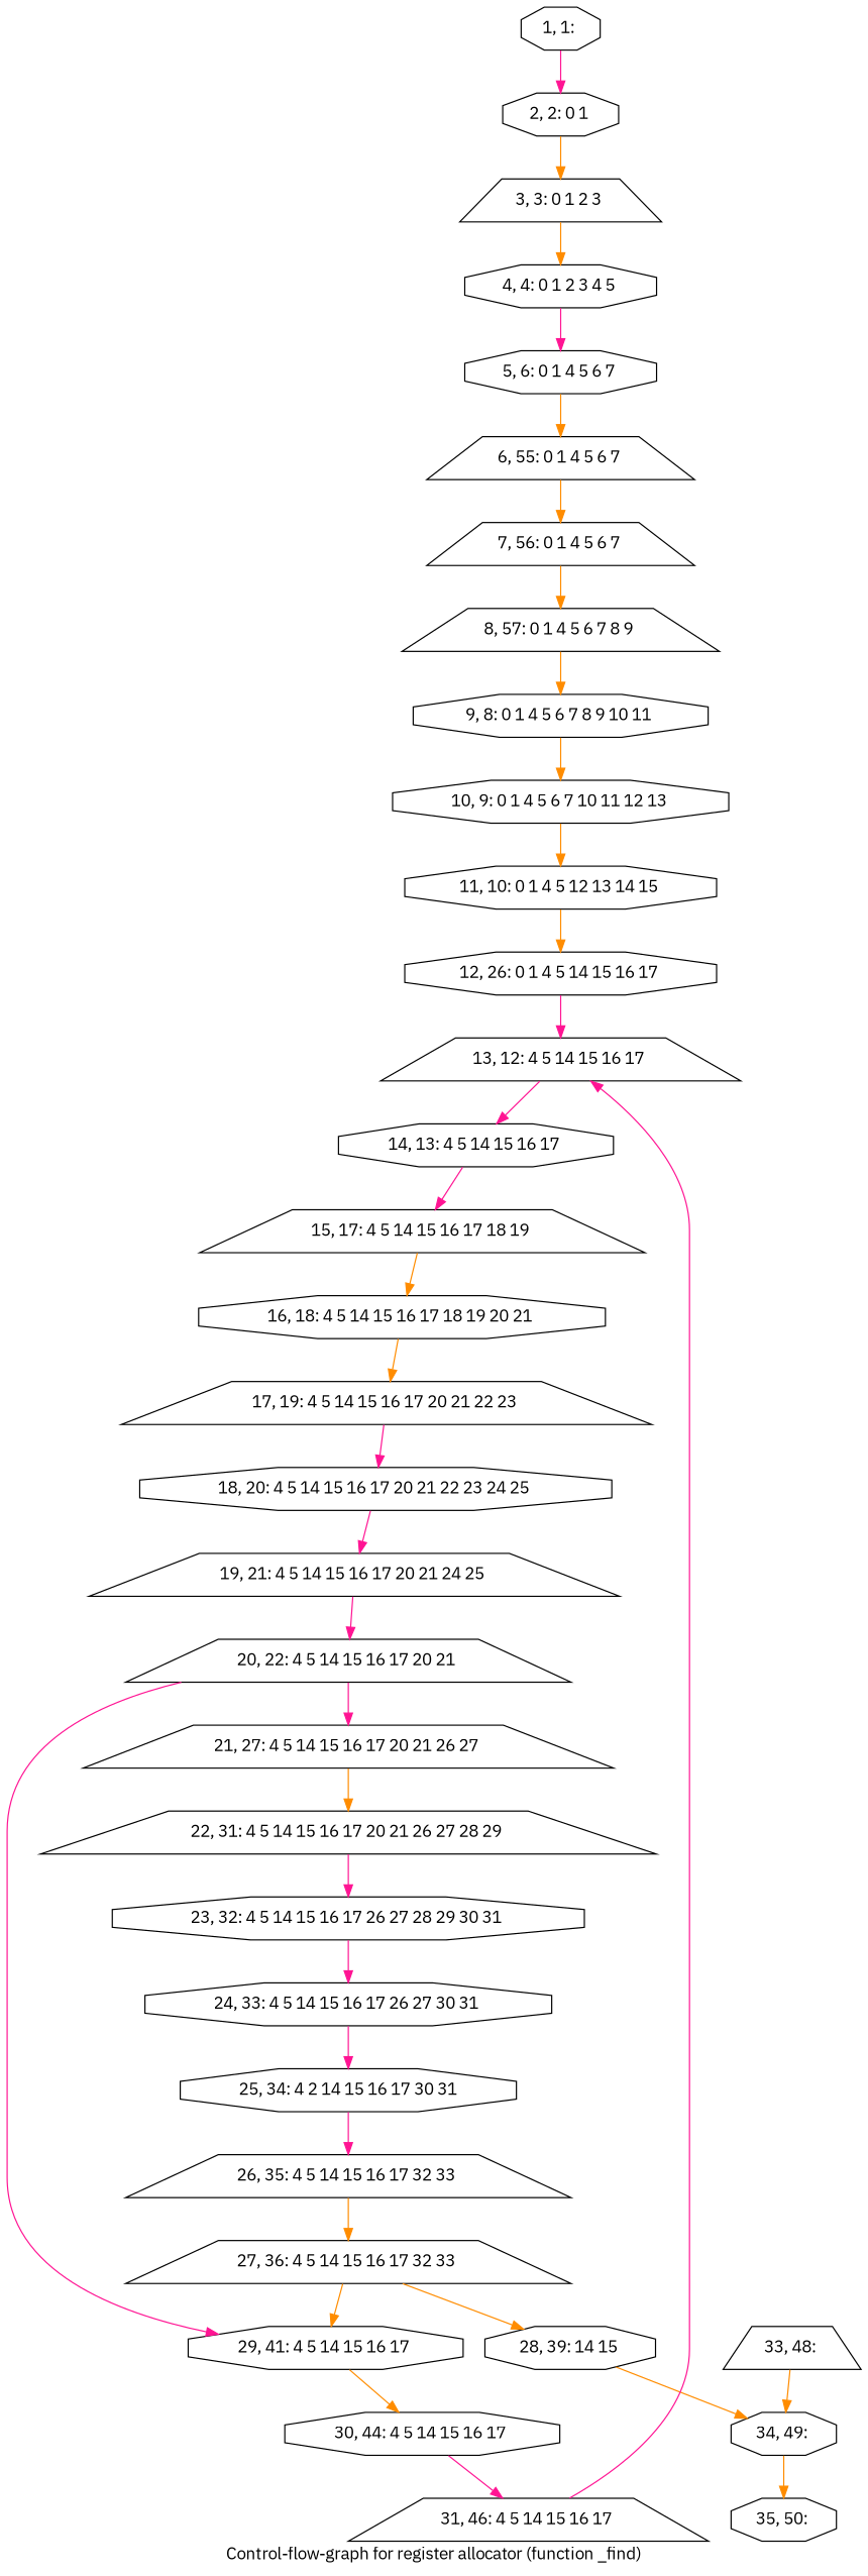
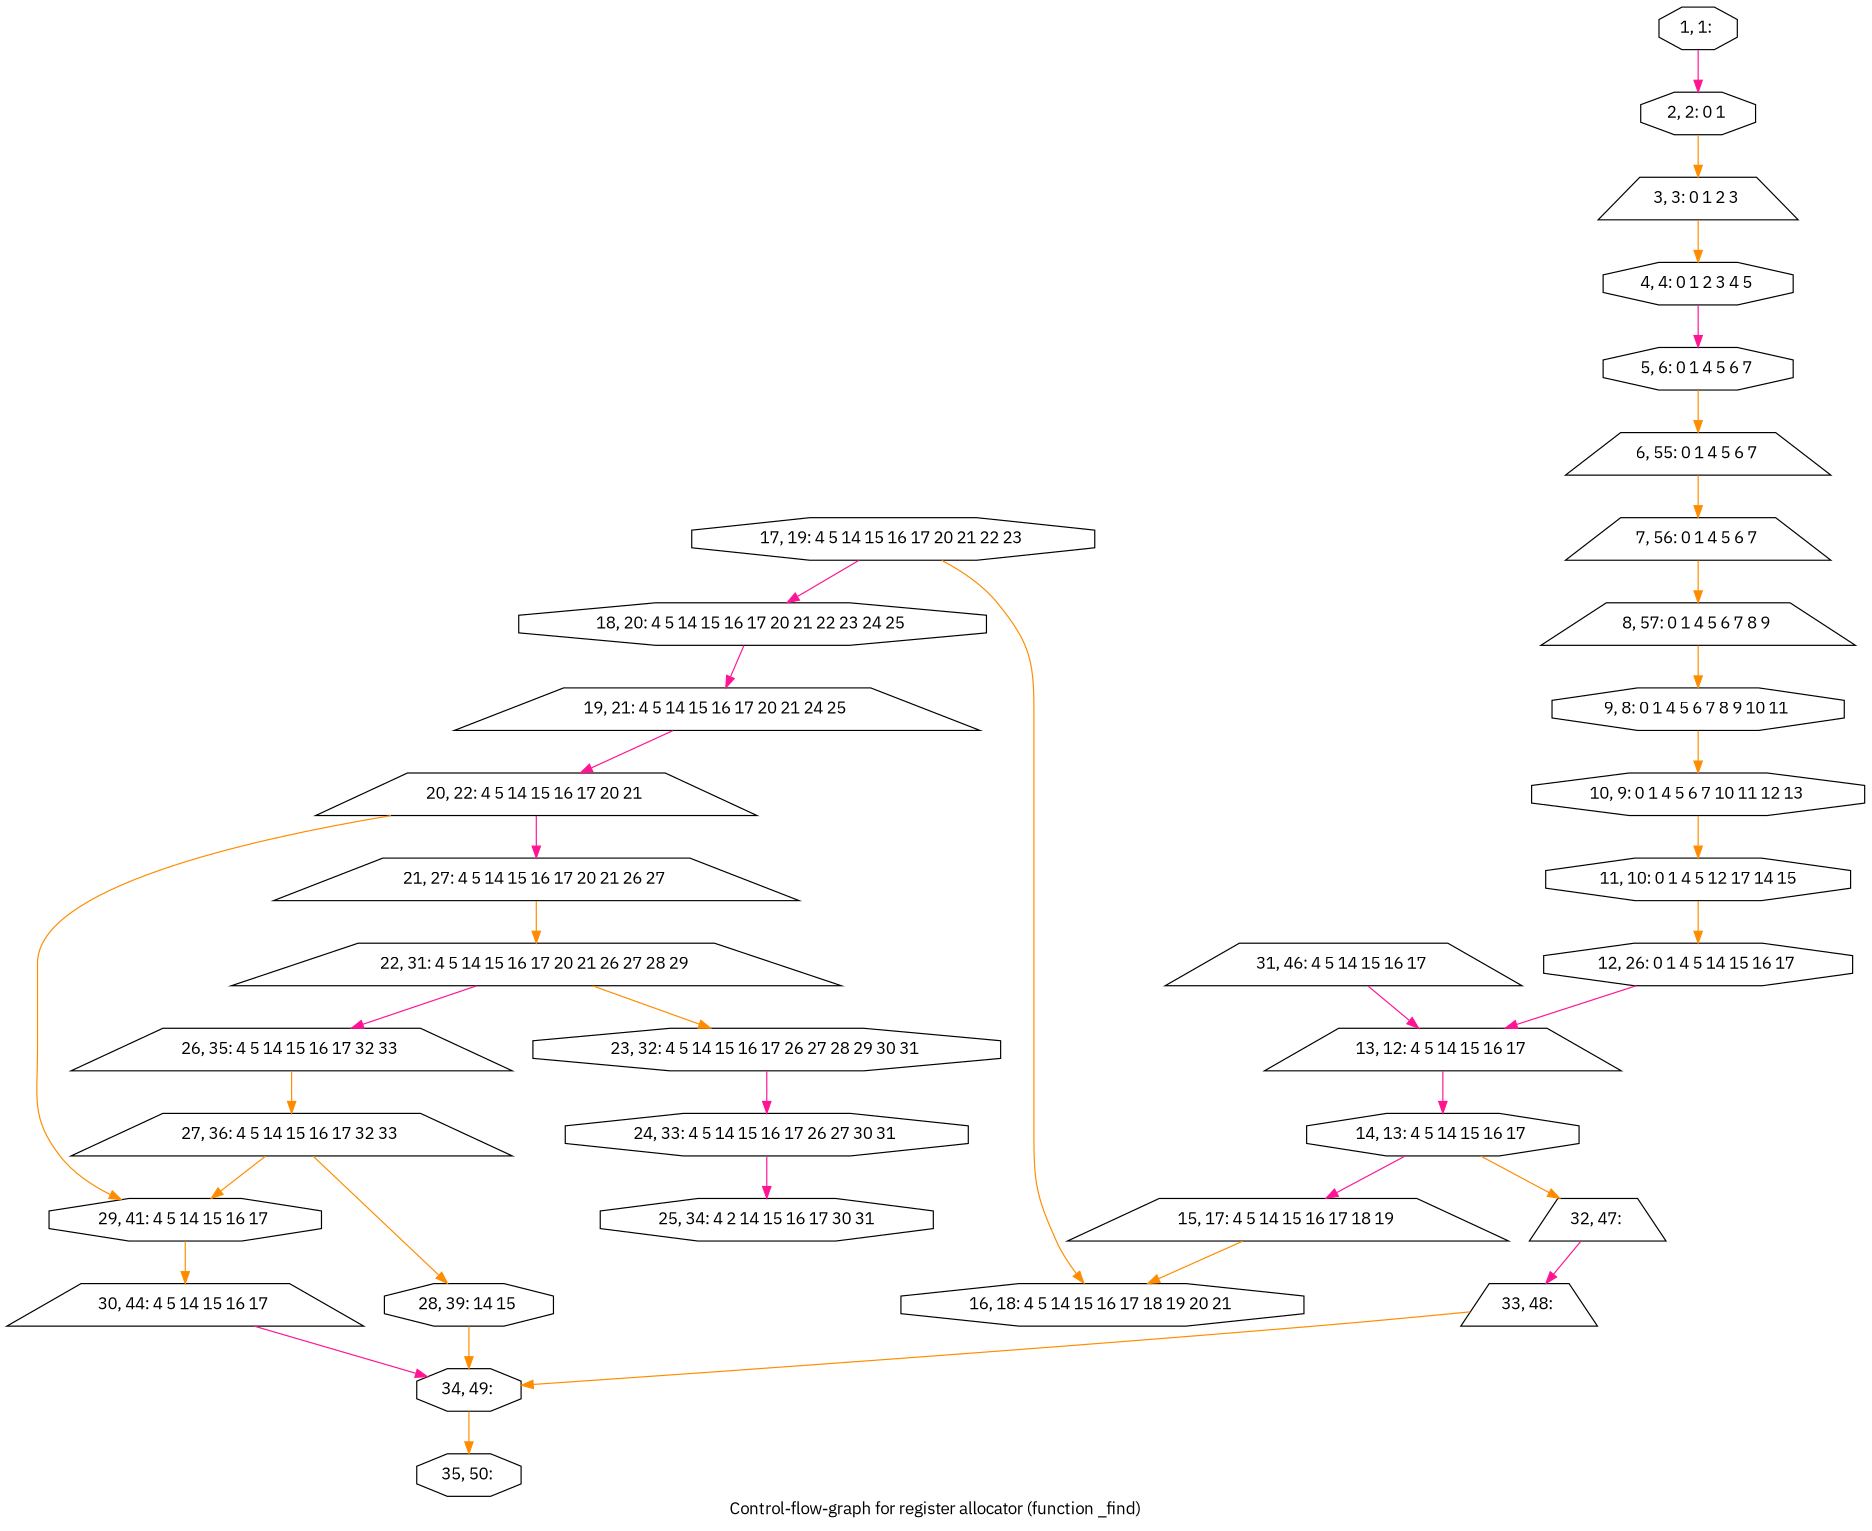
  digraph {
    fontname="IBM Plex Sans"
    label="Control-flow-graph for register allocator (function _find)"
    node [fontname="IBM Plex Sans" shape=octagon]
    edge [color=darkorange fontname="IBM Plex Sans"]
    n1 [label="1, 1: "]
    n2 [label="2, 2: 0 1 "]
    n3 [label="3, 3: 0 1 2 3 " shape=trapezium]
    n4 [label="4, 4: 0 1 2 3 4 5 "]
    n5 [label="5, 6: 0 1 4 5 6 7 "]
    n6 [label="6, 55: 0 1 4 5 6 7 " shape=trapezium]
    n7 [label="7, 56: 0 1 4 5 6 7 " shape=trapezium]
    n8 [label="8, 57: 0 1 4 5 6 7 8 9 " shape=trapezium]
    n9 [label="9, 8: 0 1 4 5 6 7 8 9 10 11 "]
    n10 [label="10, 9: 0 1 4 5 6 7 10 11 12 13 "]
-   n11 [label="11, 10: 0 1 4 5 12 13 14 15 "]
+   n11 [label="11, 10: 0 1 4 5 12 17 14 15"]
    n12 [label="12, 26: 0 1 4 5 14 15 16 17 "]
    n13 [label="13, 12: 4 5 14 15 16 17 " shape=trapezium]
    n14 [label="14, 13: 4 5 14 15 16 17 "]
    n15 [label="15, 17: 4 5 14 15 16 17 18 19 " shape=trapezium]
+   n16 [label="32, 47: " shape=trapezium]
    n17 [label="16, 18: 4 5 14 15 16 17 18 19 20 21 "]
    n18 [label="33, 48: " shape=trapezium]
-   n19 [label="17, 19: 4 5 14 15 16 17 20 21 22 23 " shape=trapezium]
+   n19 [label="17, 19: 4 5 14 15 16 17 20 21 22 23 "]
    n20 [label="18, 20: 4 5 14 15 16 17 20 21 22 23 24 25 "]
    n21 [label="19, 21: 4 5 14 15 16 17 20 21 24 25 " shape=trapezium]
    n22 [label="20, 22: 4 5 14 15 16 17 20 21 " shape=trapezium]
    n23 [label="21, 27: 4 5 14 15 16 17 20 21 26 27 " shape=trapezium]
    n24 [label="29, 41: 4 5 14 15 16 17 "]
    n25 [label="22, 31: 4 5 14 15 16 17 20 21 26 27 28 29 " shape=trapezium]
-   n26 [label="30, 44: 4 5 14 15 16 17 "]
+   n26 [label="30, 44: 4 5 14 15 16 17 " shape=trapezium]
    n27 [label="23, 32: 4 5 14 15 16 17 26 27 28 29 30 31 "]
    n28 [label="24, 33: 4 5 14 15 16 17 26 27 30 31 "]
    n29 [label="25, 34: 4 2 14 15 16 17 30 31"]
    n30 [label="26, 35: 4 5 14 15 16 17 32 33 " shape=trapezium]
    n31 [label="27, 36: 4 5 14 15 16 17 32 33 " shape=trapezium]
    n32 [label="28, 39: 14 15 "]
    n33 [label="34, 49: "]
    n34 [label="35, 50: "]
    n35 [label="31, 46: 4 5 14 15 16 17 " shape=trapezium]
    n1 -> n2 [color=deeppink]
    n2 -> n3
    n3 -> n4
    n4 -> n5 [color=deeppink]
    n5 -> n6
    n6 -> n7
    n7 -> n8
    n8 -> n9
    n9 -> n10
    n10 -> n11
    n11 -> n12
    n12 -> n13 [color=deeppink]
    n13 -> n14 [color=deeppink]
    n14 -> n15 [color=deeppink]
+   n14 -> n16
    n15 -> n17
-   n17 -> n19
+   n16 -> n18 [color=deeppink]
+   n19 -> n17
    n18 -> n33
    n19 -> n20 [color=deeppink]
    n20 -> n21 [color=deeppink]
    n21 -> n22 [color=deeppink]
    n22 -> n23 [color=deeppink]
-   n22 -> n24 [color=deeppink]
+   n22 -> n24
    n23 -> n25
    n24 -> n26
-   n25 -> n27 [color=deeppink]
-   n26 -> n35 [color=deeppink]
+   n25 -> n27
+   n26 -> n33 [color=deeppink]
    n27 -> n28 [color=deeppink]
    n28 -> n29 [color=deeppink]
-   n29 -> n30 [color=deeppink]
+   n25 -> n30 [color=deeppink]
    n30 -> n31
    n31 -> n24
    n31 -> n32
    n32 -> n33
    n33 -> n34
    n35 -> n13 [color=deeppink]
  }
